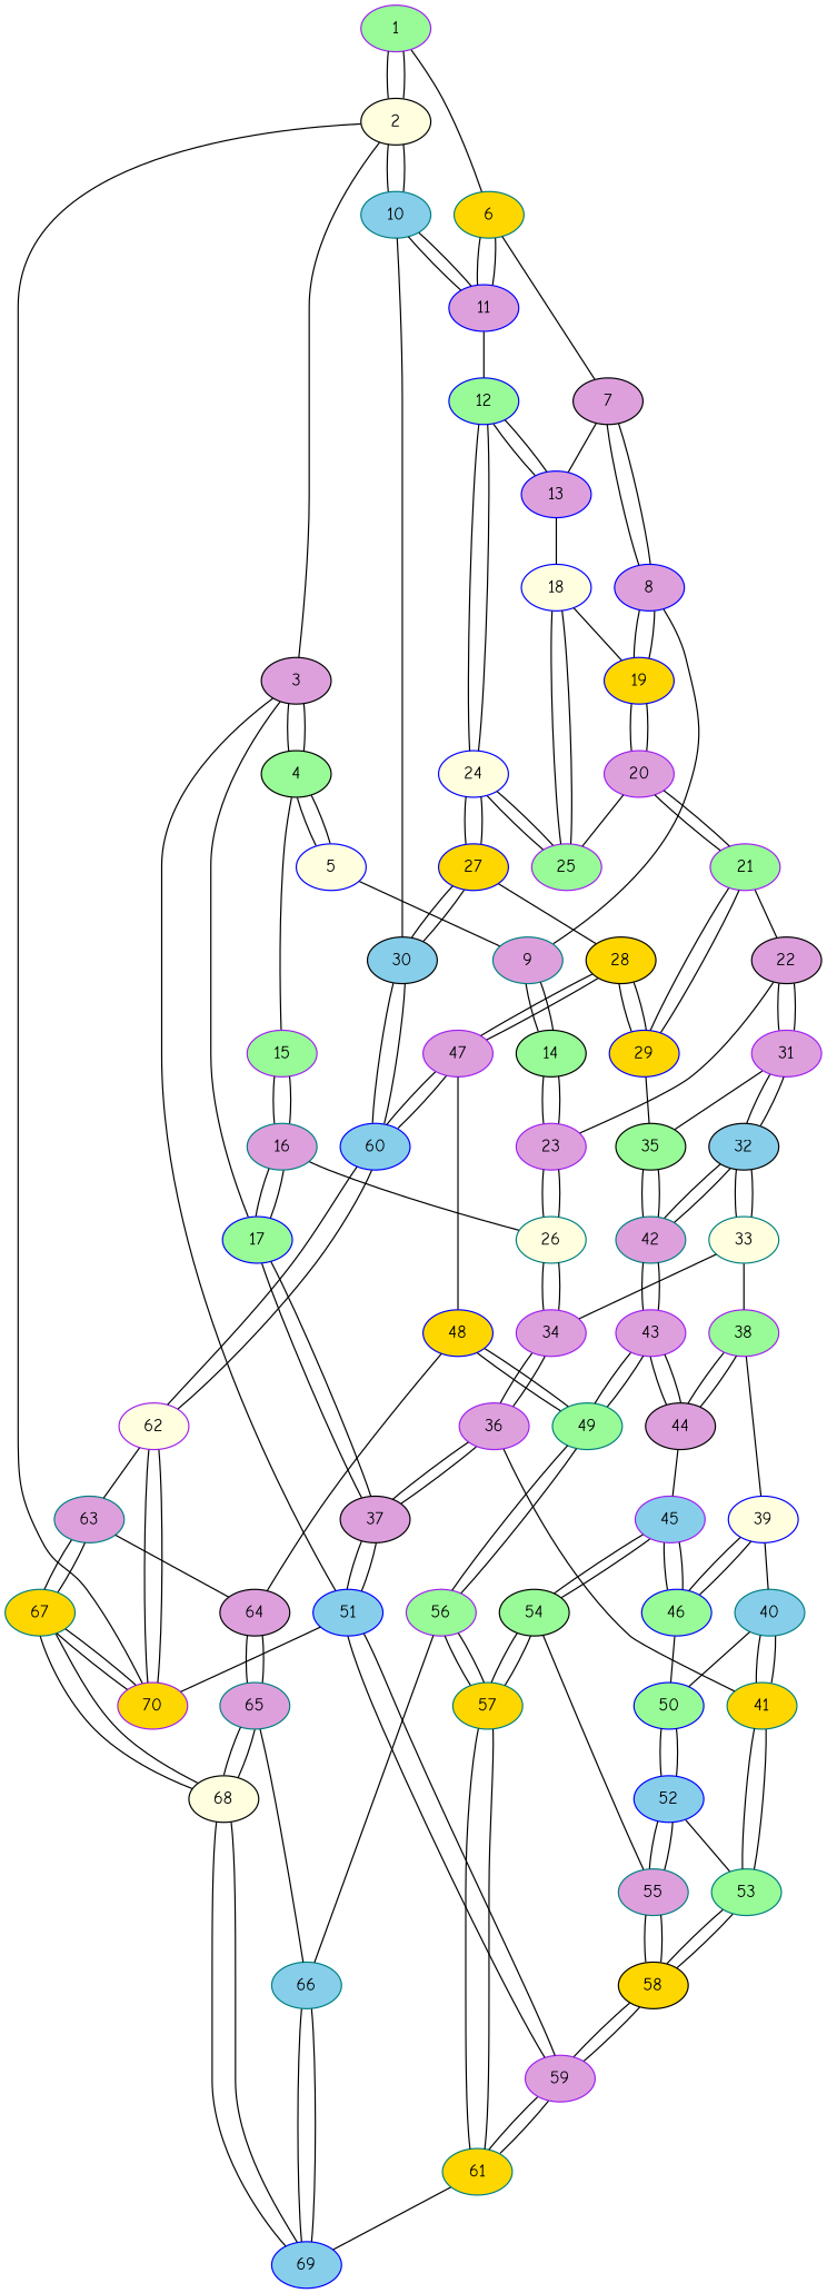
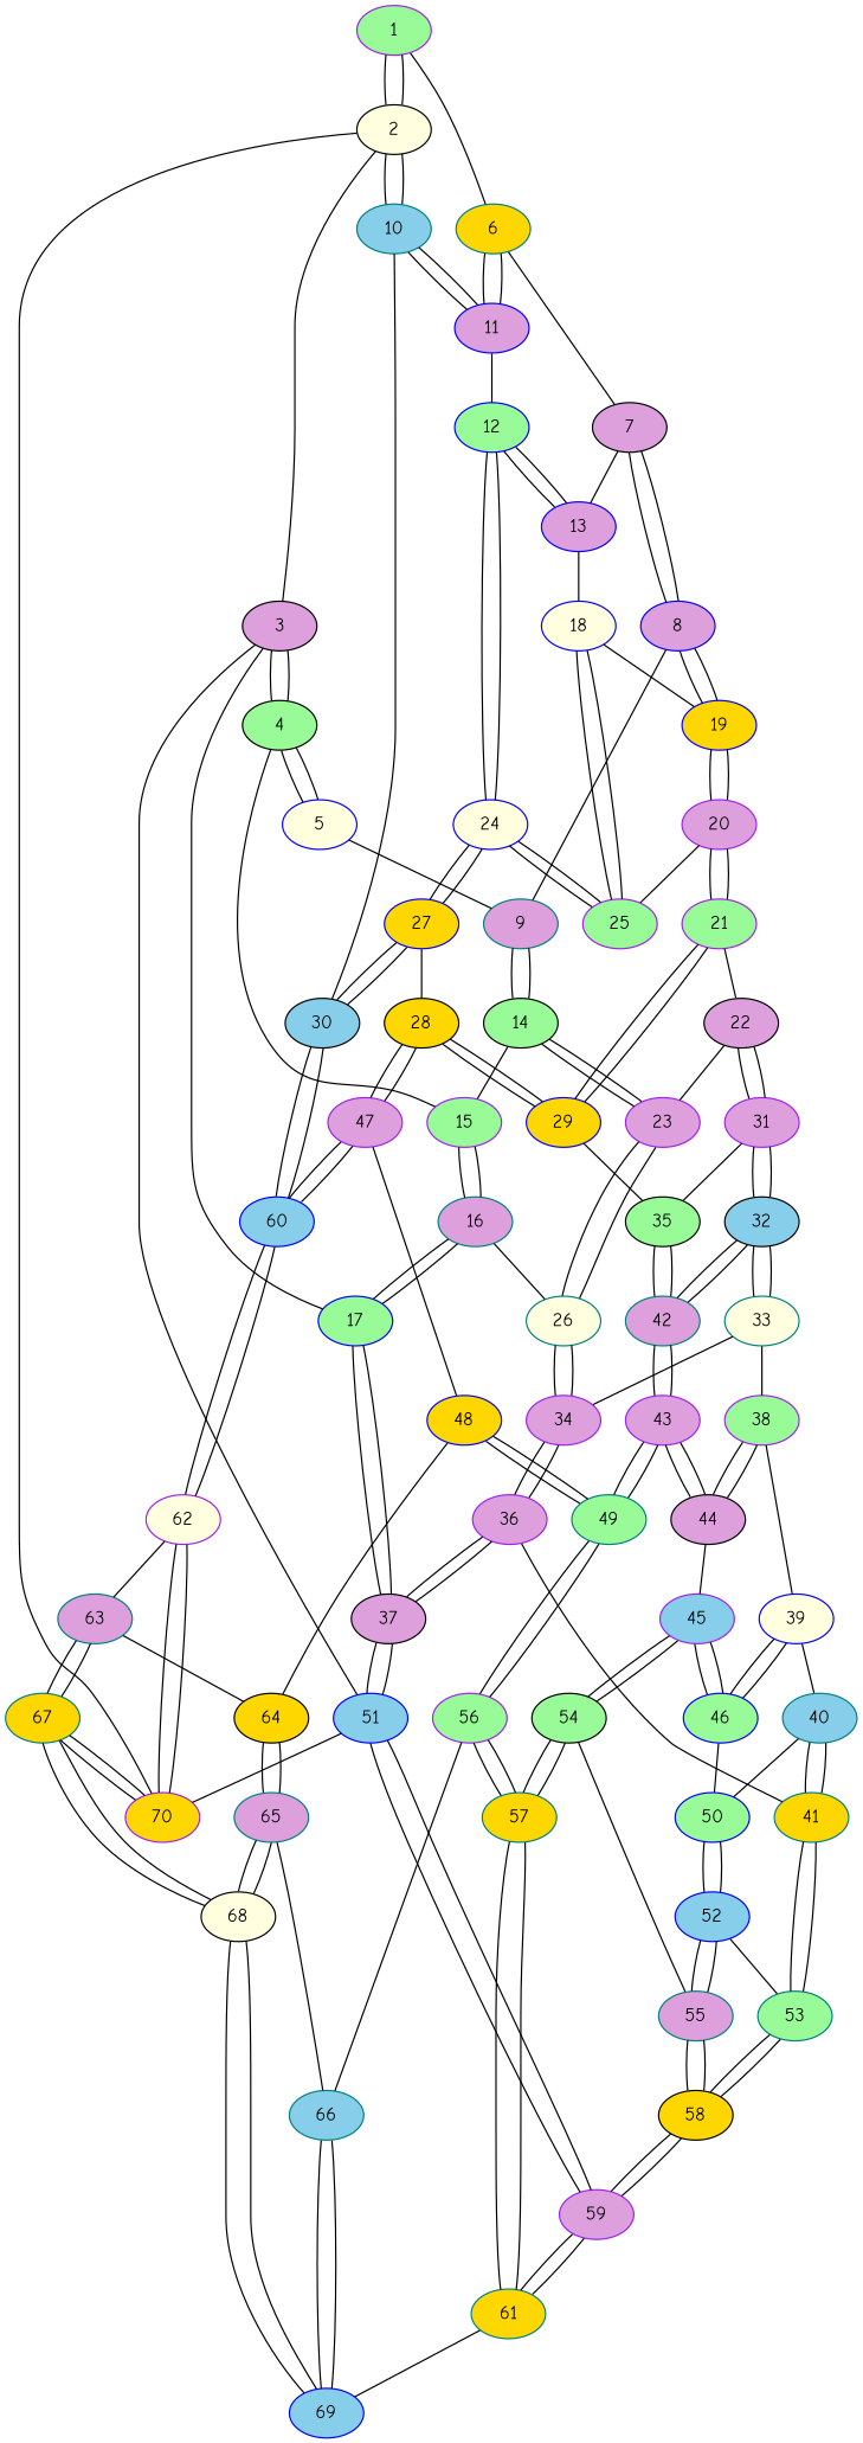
  graph {
    fontname="Comic Neue"
    node [color=blue fillcolor=plum fontname="Comic Neue" style=filled]
    edge [fontname="Comic Neue"]
    1 [color=purple fillcolor=palegreen]
    2 [color=black fillcolor=lightyellow]
    6 [color=teal fillcolor=gold]
    3 [color=black]
    10 [color=teal fillcolor=skyblue]
    70 [color=purple fillcolor=gold]
    7 [color=black]
    11
    4 [color=black fillcolor=palegreen]
    17 [fillcolor=palegreen]
    51 [fillcolor=skyblue]
    30 [color=black fillcolor=skyblue]
    5 [fillcolor=lightyellow]
    15 [color=purple fillcolor=palegreen]
    37 [color=black]
    59 [color=purple]
    9 [color=teal]
    16 [color=teal]
    14 [color=black fillcolor=palegreen]
    8
    13
    12 [fillcolor=palegreen]
    19 [fillcolor=gold]
    18 [fillcolor=lightyellow]
    20 [color=purple]
    23 [color=purple]
    60 [fillcolor=skyblue]
    24 [fillcolor=lightyellow]
    25 [color=purple fillcolor=palegreen]
    27 [fillcolor=gold]
    26 [color=teal fillcolor=lightyellow]
    34 [color=purple]
    21 [color=purple fillcolor=palegreen]
    22 [color=black]
    29 [fillcolor=gold]
    31 [color=purple]
    35 [color=black fillcolor=palegreen]
    32 [color=black fillcolor=skyblue]
    28 [color=black fillcolor=gold]
    36 [color=purple]
    47 [color=purple]
    48 [fillcolor=gold]
    42 [color=teal]
    62 [color=purple fillcolor=lightyellow]
    33 [color=teal fillcolor=lightyellow]
    38 [color=purple fillcolor=palegreen]
    43 [color=purple]
    39 [fillcolor=lightyellow]
    44 [color=black]
    41 [color=teal fillcolor=gold]
    53 [color=teal fillcolor=palegreen]
    40 [color=teal fillcolor=skyblue]
    46 [fillcolor=palegreen]
    45 [color=purple fillcolor=skyblue]
    50 [fillcolor=palegreen]
    52 [fillcolor=skyblue]
    58 [color=black fillcolor=gold]
    49 [color=teal fillcolor=palegreen]
    56 [color=purple fillcolor=palegreen]
    54 [color=black fillcolor=palegreen]
    55 [color=teal]
    57 [color=teal fillcolor=gold]
-   64 [color=black]
+   64 [color=black fillcolor=gold]
    65 [color=teal]
    66 [color=teal fillcolor=skyblue]
    61 [color=teal fillcolor=gold]
    69 [fillcolor=skyblue]
    63 [color=teal]
    67 [color=teal fillcolor=gold]
    68 [color=black fillcolor=lightyellow]
    1 -- 2
    1 -- 2
    1 -- 6
    2 -- 3
    2 -- 10
    2 -- 10
    2 -- 70
    6 -- 7
    6 -- 11
    6 -- 11
    3 -- 4
    3 -- 4
    3 -- 17
    3 -- 51
    10 -- 11
    10 -- 11
    10 -- 30
    7 -- 8
    7 -- 8
    7 -- 13
    11 -- 12
    4 -- 5
    4 -- 5
    4 -- 15
    17 -- 37
    17 -- 37
    51 -- 70
    51 -- 59
    51 -- 59
    30 -- 60
    30 -- 60
    5 -- 9
    15 -- 16
    15 -- 16
    37 -- 51
    37 -- 51
    59 -- 61
    59 -- 61
    9 -- 14
    9 -- 14
    16 -- 17
    16 -- 17
    16 -- 26
+   14 -- 15
    14 -- 23
    14 -- 23
    8 -- 9
    8 -- 19
    8 -- 19
    13 -- 18
    12 -- 13
    12 -- 13
    12 -- 24
    12 -- 24
    19 -- 20
    19 -- 20
    18 -- 19
    18 -- 25
    18 -- 25
    20 -- 25
    20 -- 21
    20 -- 21
    23 -- 26
    23 -- 26
    60 -- 62
    60 -- 62
    24 -- 25
    24 -- 25
    24 -- 27
    24 -- 27
    27 -- 30
    27 -- 30
    27 -- 28
    26 -- 34
    26 -- 34
    34 -- 36
    34 -- 36
    21 -- 22
    21 -- 29
    21 -- 29
    22 -- 23
    22 -- 31
    22 -- 31
    29 -- 35
    31 -- 35
    31 -- 32
    31 -- 32
    35 -- 42
    35 -- 42
    32 -- 42
    32 -- 42
    32 -- 33
    32 -- 33
    28 -- 29
    28 -- 29
    28 -- 47
    28 -- 47
    36 -- 37
    36 -- 37
    36 -- 41
    47 -- 60
    47 -- 60
    47 -- 48
    48 -- 49
    48 -- 49
    48 -- 64
    42 -- 43
    42 -- 43
    62 -- 70
    62 -- 70
    62 -- 63
    33 -- 34
    33 -- 38
    38 -- 39
    38 -- 44
    38 -- 44
    43 -- 44
    43 -- 44
    43 -- 49
    43 -- 49
    39 -- 40
    39 -- 46
    39 -- 46
    44 -- 45
    41 -- 53
    41 -- 53
    53 -- 58
    53 -- 58
    40 -- 41
    40 -- 41
    40 -- 50
    46 -- 50
    45 -- 46
    45 -- 46
    45 -- 54
    45 -- 54
    50 -- 52
    50 -- 52
    52 -- 53
    52 -- 55
    52 -- 55
    58 -- 59
    58 -- 59
    49 -- 56
    49 -- 56
    56 -- 57
    56 -- 57
    56 -- 66
    54 -- 55
    54 -- 57
    54 -- 57
    55 -- 58
    55 -- 58
    57 -- 61
    57 -- 61
    64 -- 65
    64 -- 65
    65 -- 66
    65 -- 68
    65 -- 68
    66 -- 69
    66 -- 69
    61 -- 69
    63 -- 64
    63 -- 67
    63 -- 67
    67 -- 70
    67 -- 70
    67 -- 68
    67 -- 68
    68 -- 69
    68 -- 69
  }
